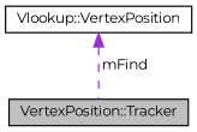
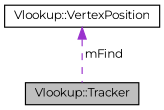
  digraph {
    fontname=Montserrat
    node [color=black fontname=Montserrat fontsize=10 shape=record style=filled]
-   n1 [fillcolor=grey75 fontcolor=black height=0.2 label="VertexPosition::Tracker" width=0.4]
+   n1 [fillcolor=grey75 fontcolor=black height=0.2 label="Vlookup::Tracker" width=0.4]
    n2 [fillcolor=white height=0.2 label="Vlookup::VertexPosition" width=0.4]
    n2 -> n1 [color=darkorchid3 dir=back fontname=Montserrat fontsize=10 label=" mFind" labelfontname=Helvetica labelfontsize=10 style=dashed]
  }
